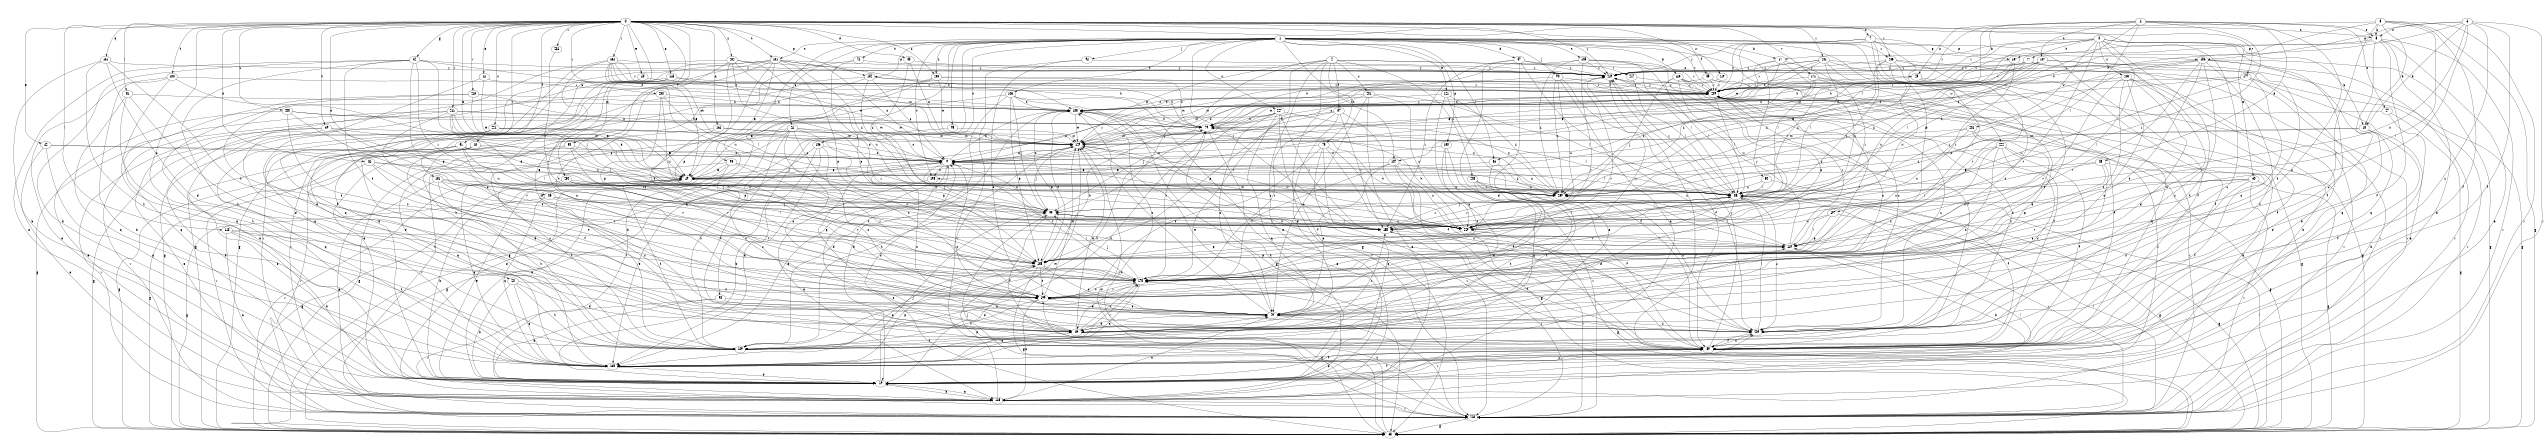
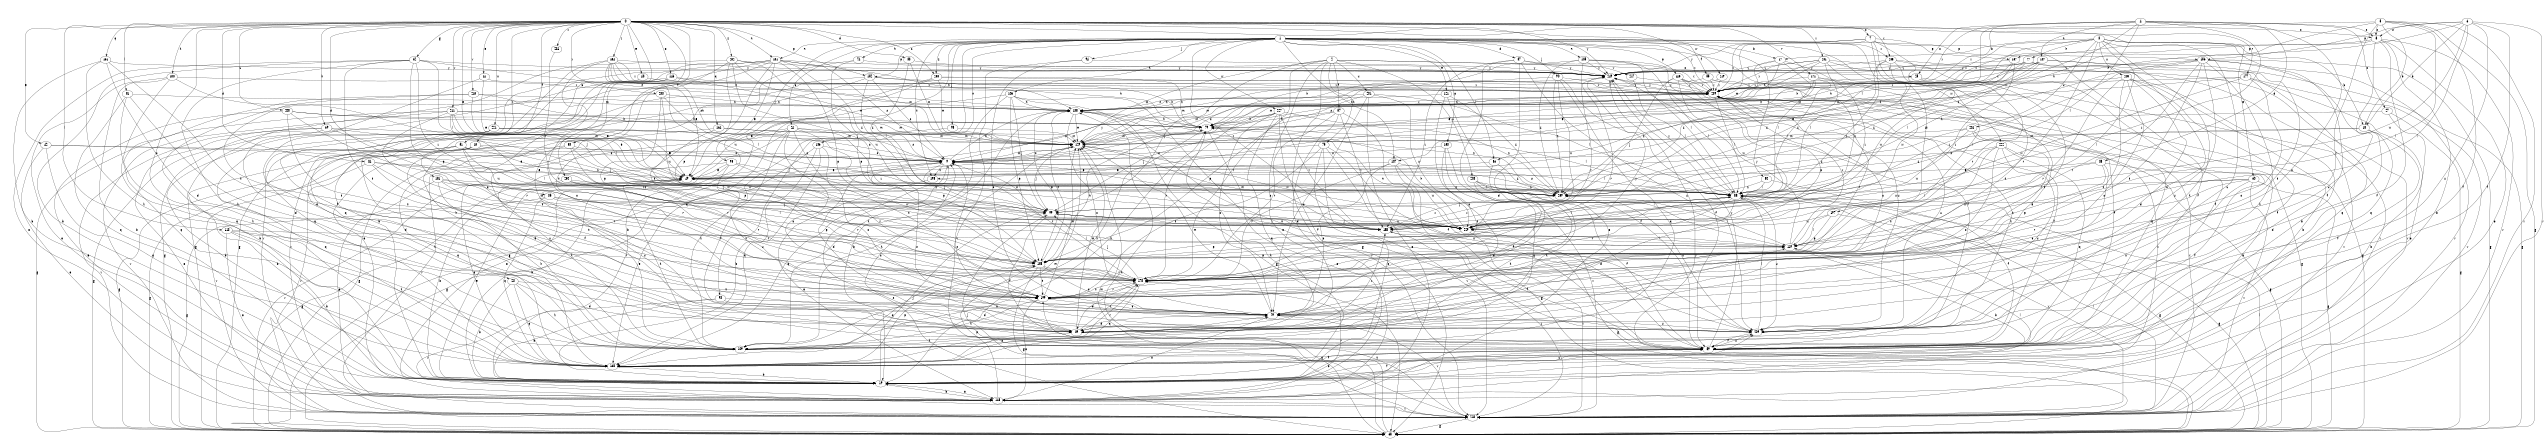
  strict digraph {
    fontname=Lato
    node [fontname=Lato]
    edge [fontname=Lato]
    0
    7
    8
    15
    23
    33
    34
    35
    n9 [label=60]
    41
    42
    43
    49
    51
    53
    62
    69
    80
    81
    103
    113
    131
    146
    152
    161
    164
    171
    177
    181
    184
    200
    211
    215
    219
    221
    231
    233
    234
    238
    249
    250
    252
    n43 [label=253]
    188
    239
    129
    178
    59
    119
    157
    148
    209
    218
    19
    68
    9
    39
    259
    168
    109
    199
    99
    158
    229
    88
    138
    29
    79
    1
    17
    24
    37
    55
    74
    86
    90
    93
    94
    95
    98
    106
    107
    121
    135
    136
    153
    n87 [label=145]
    156
    197
    198
    222
    227
    2
    25
    57
    75
    201
    203
    217
    3
    18
    77
    204
    205
    4
    27
    38
    137
    5
    6
    0 -> 7 [label=a]
    0 -> 8 [label=a]
    0 -> 15 [label=b]
    0 -> 23 [label=c]
    0 -> 33 [label=d]
    0 -> 34 [label=d]
    0 -> 35 [label=d]
    0 -> n9 [label=e]
    0 -> 41 [label=e]
    0 -> 42 [label=e]
    0 -> 43 [label=e]
    0 -> 49 [label=e]
    0 -> 51 [label=f]
    0 -> 53 [label=f]
    0 -> 62 [label=g]
    0 -> 69 [label=h]
    0 -> 80 [label=i]
    0 -> 81 [label=i]
    0 -> 103 [label=k]
    0 -> 113 [label=l]
    0 -> 131 [label=n]
    0 -> 146 [label=o]
    0 -> 152 [label=p]
    0 -> 161 [label=q]
    0 -> 164 [label=q]
    0 -> 171 [label=r]
    0 -> 177 [label=r]
    0 -> 181 [label=s]
    0 -> 184 [label=s]
    0 -> 200 [label=u]
    0 -> 211 [label=v]
    0 -> 215 [label=v]
    0 -> 219 [label=w]
    0 -> 221 [label=w]
    0 -> 231 [label=x]
    0 -> 233 [label=x]
    0 -> 234 [label=x]
    0 -> 238 [label=x]
    0 -> 249 [label=y]
    0 -> 250 [label=z]
    0 -> 252 [label=z]
    0 -> n43 [label=z]
    7 -> 249 [label=y]
    7 -> 188 [label=s]
    7 -> 239 [label=x]
    7 -> 129 [label=m]
    7 -> 178 [label=r]
    7 -> 59 [label=f]
    7 -> 119 [label=l]
    7 -> 157 [label=p]
    8 -> 239 [label=x]
    8 -> 59 [label=f]
    8 -> 157 [label=p]
    8 -> 148 [label=o]
    8 -> 209 [label=u]
    8 -> 218 [label=v]
    8 -> 19 [label=b]
    15 -> 218 [label=v]
    15 -> 68 [label=g]
    15 -> 9 [label=a]
    15 -> 39 [label=d]
    15 -> 259 [label=z]
    23 -> 19 [label=b]
    23 -> 39 [label=d]
    23 -> 168 [label=q]
    23 -> 109 [label=k]
    23 -> 199 [label=t]
    33 -> 249 [label=y]
    33 -> 129 [label=m]
    33 -> 259 [label=z]
    34 -> 49 [label=e]
    34 -> 178 [label=r]
    34 -> 68 [label=g]
    34 -> 199 [label=t]
    34 -> 99 [label=j]
    35 -> 178 [label=r]
    35 -> 68 [label=g]
    35 -> 168 [label=q]
    35 -> 99 [label=j]
    35 -> 158 [label=p]
    n9 -> 178 [label=r]
    n9 -> 209 [label=u]
    n9 -> 218 [label=v]
    n9 -> 68 [label=g]
    n9 -> 229 [label=w]
    n9 -> 88 [label=i]
    41 -> 49 [label=e]
    41 -> 239 [label=x]
    41 -> 39 [label=d]
    42 -> 49 [label=e]
    42 -> 148 [label=o]
    42 -> 9 [label=a]
    42 -> 168 [label=q]
    43 -> 239 [label=x]
    43 -> 168 [label=q]
    49 -> 249 [label=y]
    49 -> 178 [label=r]
    49 -> 19 [label=b]
    49 -> 68 [label=g]
    49 -> 109 [label=k]
    49 -> 88 [label=i]
    51 -> 188 [label=s]
    51 -> 178 [label=r]
    51 -> 209 [label=u]
    51 -> 19 [label=b]
    51 -> 9 [label=a]
    51 -> 109 [label=k]
    51 -> 229 [label=w]
    53 -> 178 [label=r]
    53 -> 218 [label=v]
    53 -> 9 [label=a]
    53 -> 168 [label=q]
    53 -> 229 [label=w]
    62 -> 249 [label=y]
    62 -> 188 [label=s]
    62 -> 148 [label=o]
    62 -> 19 [label=b]
    62 -> 109 [label=k]
    62 -> 199 [label=t]
    62 -> 158 [label=p]
    62 -> 88 [label=i]
    62 -> 138 [label=n]
    69 -> 129 [label=m]
    69 -> 148 [label=o]
    69 -> 218 [label=v]
    69 -> 39 [label=d]
    69 -> 99 [label=j]
    69 -> 229 [label=w]
    80 -> 59 [label=f]
    80 -> 259 [label=z]
    80 -> 88 [label=i]
    81 -> 39 [label=d]
    81 -> 168 [label=q]
    81 -> 109 [label=k]
    81 -> 138 [label=n]
    103 -> 239 [label=x]
    103 -> 148 [label=o]
    103 -> 19 [label=b]
    103 -> 168 [label=q]
    103 -> 99 [label=j]
    113 -> 178 [label=r]
    113 -> 119 [label=l]
    113 -> 148 [label=o]
    113 -> 19 [label=b]
    113 -> 109 [label=k]
    131 -> 49 [label=e]
    131 -> 249 [label=y]
    131 -> 218 [label=v]
    131 -> 68 [label=g]
    131 -> 9 [label=a]
    131 -> 39 [label=d]
    131 -> 259 [label=z]
    131 -> 168 [label=q]
    131 -> 199 [label=t]
    131 -> 158 [label=p]
    131 -> 138 [label=n]
    146 -> 239 [label=x]
    146 -> 129 [label=m]
    146 -> 68 [label=g]
    146 -> 109 [label=k]
    146 -> 29 [label=c]
    152 -> 239 [label=x]
    152 -> 148 [label=o]
    152 -> 218 [label=v]
    152 -> 9 [label=a]
    152 -> 88 [label=i]
    152 -> 79 [label=h]
    161 -> 249 [label=y]
    161 -> 19 [label=b]
    161 -> 39 [label=d]
    161 -> 109 [label=k]
    161 -> 199 [label=t]
    164 -> 129 [label=m]
    164 -> 59 [label=f]
    164 -> 9 [label=a]
    164 -> 158 [label=p]
    171 -> 239 [label=x]
    171 -> 129 [label=m]
    171 -> 68 [label=g]
    171 -> 39 [label=d]
    171 -> 259 [label=z]
    171 -> 88 [label=i]
    177 -> 239 [label=x]
    177 -> 148 [label=o]
    177 -> 218 [label=v]
    177 -> 229 [label=w]
    177 -> 29 [label=c]
    177 -> 79 [label=h]
    181 -> 119 [label=l]
    181 -> 148 [label=o]
    181 -> 209 [label=u]
    181 -> 259 [label=z]
    181 -> 109 [label=k]
    181 -> 199 [label=t]
    184 -> 49 [label=e]
    184 -> 249 [label=y]
    184 -> 239 [label=x]
    184 -> 59 [label=f]
    184 -> 9 [label=a]
    184 -> 229 [label=w]
    184 -> 138 [label=n]
    184 -> 29 [label=c]
    184 -> 79 [label=h]
    200 -> 129 [label=m]
    200 -> 178 [label=r]
    200 -> 148 [label=o]
    200 -> 199 [label=t]
    200 -> 79 [label=h]
    211 -> 49 [label=e]
    211 -> 129 [label=m]
    211 -> 119 [label=l]
    211 -> 218 [label=v]
    211 -> 68 [label=g]
    211 -> 199 [label=t]
    211 -> 88 [label=i]
    211 -> 79 [label=h]
    215 -> 49 [label=e]
    215 -> 168 [label=q]
    215 -> 199 [label=t]
    215 -> 138 [label=n]
    215 -> 79 [label=h]
    219 -> 239 [label=x]
    219 -> 9 [label=a]
    221 -> 49 [label=e]
    221 -> 129 [label=m]
    221 -> 19 [label=b]
    221 -> 68 [label=g]
    221 -> 9 [label=a]
    221 -> 168 [label=q]
    231 -> 49 [label=e]
    231 -> 249 [label=y]
    231 -> 239 [label=x]
    231 -> 218 [label=v]
    231 -> 19 [label=b]
    231 -> 259 [label=z]
    231 -> 229 [label=w]
    231 -> 138 [label=n]
    233 -> 19 [label=b]
    233 -> 158 [label=p]
    233 -> 229 [label=w]
    233 -> 88 [label=i]
    233 -> 138 [label=n]
    234 -> 188 [label=s]
    238 -> 249 [label=y]
    238 -> 59 [label=f]
    238 -> 218 [label=v]
    238 -> 259 [label=z]
    238 -> 199 [label=t]
    238 -> 229 [label=w]
    238 -> 88 [label=i]
    249 -> 239 [label=x]
    249 -> 178 [label=r]
-   250 -> 188 [label=r]
+   250 -> 178 [label=r]
    250 -> 218 [label=v]
    250 -> 259 [label=z]
    250 -> 168 [label=q]
    250 -> 229 [label=w]
    252 -> 249 [label=y]
    252 -> 129 [label=m]
    252 -> 68 [label=g]
    252 -> 199 [label=t]
    252 -> 99 [label=j]
    252 -> 158 [label=p]
    252 -> 229 [label=w]
    n43 -> 239 [label=x]
    n43 -> 129 [label=m]
    n43 -> 19 [label=b]
    n43 -> 68 [label=g]
    n43 -> 79 [label=h]
    188 -> 129 [label=m]
    188 -> 59 [label=f]
    188 -> 119 [label=l]
    239 -> 249 [label=y]
    239 -> 129 [label=m]
    239 -> 178 [label=r]
    239 -> 59 [label=f]
    239 -> 209 [label=u]
    239 -> 68 [label=g]
    239 -> 109 [label=k]
    239 -> 88 [label=i]
    239 -> 138 [label=n]
    129 -> 9 [label=a]
    129 -> 109 [label=k]
    129 -> 99 [label=j]
    129 -> 229 [label=w]
    178 -> 249 [label=y]
    178 -> 39 [label=d]
    178 -> 168 [label=q]
    178 -> 199 [label=t]
    178 -> 99 [label=j]
    59 -> 249 [label=y]
    59 -> 209 [label=u]
    59 -> 19 [label=b]
    59 -> 9 [label=a]
    59 -> 168 [label=q]
    119 -> 249 [label=y]
    119 -> 239 [label=x]
    119 -> 19 [label=b]
    119 -> 158 [label=p]
    119 -> 138 [label=n]
    157 -> 49 [label=e]
    157 -> 249 [label=y]
    157 -> 188 [label=s]
    157 -> 259 [label=z]
    148 -> 239 [label=x]
    148 -> 178 [label=r]
    148 -> 218 [label=v]
    148 -> 19 [label=b]
    148 -> 158 [label=p]
    148 -> 29 [label=c]
    209 -> 59 [label=f]
    209 -> 9 [label=a]
    209 -> 88 [label=i]
    209 -> 138 [label=n]
    218 -> 188 [label=s]
    218 -> 239 [label=x]
    218 -> 68 [label=g]
    218 -> 199 [label=t]
    218 -> 99 [label=j]
    218 -> 88 [label=i]
    19 -> 49 [label=e]
    19 -> 129 [label=m]
    19 -> 59 [label=f]
    19 -> 119 [label=l]
    19 -> 148 [label=o]
    19 -> 209 [label=u]
    19 -> 99 [label=j]
    19 -> 79 [label=h]
    68 -> 249 [label=y]
    68 -> 129 [label=m]
    68 -> 9 [label=a]
    68 -> 88 [label=i]
    68 -> 138 [label=n]
    9 -> 49 [label=e]
    9 -> 129 [label=m]
    9 -> 178 [label=r]
    9 -> 39 [label=d]
    9 -> 259 [label=z]
    9 -> 168 [label=q]
    9 -> 138 [label=n]
    9 -> 198 [label=t]
    39 -> 188 [label=s]
    39 -> 129 [label=m]
    39 -> 178 [label=r]
    39 -> 119 [label=l]
    39 -> 9 [label=a]
    39 -> 109 [label=k]
    259 -> 188 [label=s]
    259 -> 119 [label=l]
    168 -> 59 [label=f]
    168 -> 19 [label=b]
    168 -> 158 [label=p]
    168 -> 29 [label=c]
    109 -> 49 [label=e]
    109 -> 178 [label=r]
    109 -> 79 [label=h]
    199 -> 129 [label=m]
    199 -> 178 [label=r]
    199 -> 148 [label=o]
    199 -> 109 [label=k]
    199 -> 29 [label=c]
    99 -> 188 [label=s]
    99 -> 59 [label=f]
    99 -> 9 [label=a]
    99 -> 229 [label=w]
    158 -> 178 [label=r]
    158 -> 68 [label=g]
    158 -> 168 [label=q]
    158 -> 199 [label=t]
    158 -> 88 [label=i]
    158 -> 138 [label=n]
    158 -> 29 [label=c]
    158 -> 79 [label=h]
    229 -> 218 [label=v]
    229 -> 68 [label=g]
    229 -> 9 [label=a]
    229 -> 99 [label=j]
    229 -> 158 [label=p]
    229 -> 88 [label=i]
    229 -> 79 [label=h]
    88 -> 249 [label=y]
    88 -> 188 [label=s]
    88 -> 178 [label=r]
    88 -> 209 [label=u]
    88 -> 218 [label=v]
    88 -> 68 [label=g]
    88 -> 9 [label=a]
    88 -> 39 [label=d]
    88 -> 99 [label=j]
    138 -> 239 [label=x]
    138 -> 129 [label=m]
    138 -> 19 [label=b]
    138 -> 259 [label=z]
    138 -> 158 [label=p]
-   29 -> 138 [label=c]
+   138 -> 29 [label=c]
    138 -> 79 [label=h]
    29 -> 129 [label=m]
    29 -> 209 [label=u]
    29 -> 218 [label=v]
    29 -> 39 [label=d]
    79 -> 129 [label=m]
    79 -> 148 [label=o]
    79 -> 109 [label=k]
    79 -> 88 [label=i]
    1 -> 131 [label=n]
    1 -> 152 [label=p]
    1 -> 238 [label=x]
    1 -> n43 [label=z]
    1 -> 188 [label=s]
    1 -> 239 [label=x]
    1 -> 168 [label=q]
    1 -> 229 [label=w]
    1 -> 17 [label=b]
    1 -> 24 [label=c]
    1 -> 37 [label=d]
    1 -> 55 [label=f]
    1 -> 74 [label=h]
    1 -> 86 [label=i]
    1 -> 90 [label=j]
    1 -> 93 [label=j]
    1 -> 94 [label=j]
    1 -> 95 [label=j]
    1 -> 98 [label=j]
    1 -> 106 [label=k]
    1 -> 107 [label=k]
    1 -> 121 [label=m]
    1 -> 135 [label=n]
    1 -> 136 [label=n]
    1 -> 153 [label=p]
    1 -> n87 [label=p]
    1 -> 156 [label=p]
    1 -> 197 [label=t]
    1 -> 198 [label=t]
    1 -> 222 [label=w]
    1 -> 227 [label=w]
    17 -> 49 [label=e]
    17 -> 249 [label=y]
    17 -> 188 [label=s]
    17 -> 9 [label=a]
    17 -> 88 [label=i]
    24 -> 188 [label=s]
    24 -> 129 [label=m]
    24 -> 59 [label=f]
    24 -> 148 [label=o]
    24 -> 218 [label=v]
    24 -> 68 [label=g]
    24 -> 199 [label=t]
    24 -> 158 [label=p]
    24 -> 29 [label=c]
    37 -> 249 [label=y]
    37 -> 188 [label=s]
    37 -> 239 [label=x]
    37 -> 148 [label=o]
    37 -> 209 [label=u]
    37 -> 39 [label=d]
    55 -> 239 [label=x]
    55 -> 129 [label=m]
    55 -> 168 [label=q]
    74 -> 249 [label=y]
    74 -> 19 [label=b]
    74 -> 158 [label=p]
    86 -> 49 [label=e]
    86 -> 119 [label=l]
    86 -> 109 [label=k]
    90 -> 239 [label=x]
    90 -> 129 [label=m]
    90 -> 59 [label=f]
    90 -> 259 [label=z]
    90 -> 168 [label=q]
    90 -> 229 [label=w]
    93 -> 218 [label=v]
    93 -> 19 [label=b]
    93 -> 39 [label=d]
    93 -> 29 [label=c]
    94 -> 249 [label=y]
    94 -> 218 [label=v]
    94 -> 29 [label=c]
    95 -> 49 [label=e]
    95 -> 178 [label=r]
    95 -> 209 [label=u]
    95 -> 19 [label=b]
    95 -> 109 [label=k]
    95 -> 99 [label=j]
    98 -> 129 [label=m]
    98 -> 109 [label=k]
    106 -> 49 [label=e]
    106 -> 218 [label=v]
    106 -> 68 [label=g]
    106 -> 109 [label=k]
    106 -> 99 [label=j]
    106 -> 158 [label=p]
    106 -> 138 [label=n]
    107 -> 49 [label=e]
    107 -> 178 [label=r]
    107 -> 68 [label=g]
    107 -> 229 [label=w]
    107 -> 88 [label=i]
    107 -> 29 [label=c]
    121 -> 59 [label=f]
    121 -> 259 [label=z]
    121 -> 138 [label=n]
    121 -> 29 [label=c]
    135 -> 249 [label=y]
    135 -> 178 [label=r]
    135 -> 59 [label=f]
    135 -> 209 [label=u]
    135 -> 259 [label=z]
    135 -> 88 [label=i]
    135 -> 79 [label=h]
    136 -> 19 [label=b]
    136 -> 68 [label=g]
    136 -> 9 [label=a]
    136 -> 168 [label=q]
    136 -> 29 [label=c]
    153 -> 218 [label=v]
    153 -> 9 [label=a]
    153 -> 168 [label=q]
    153 -> 199 [label=t]
    n87 -> 239 [label=x]
    n87 -> 59 [label=f]
    n87 -> 99 [label=j]
    n87 -> 158 [label=p]
    n87 -> 229 [label=w]
    n87 -> 88 [label=i]
    n87 -> 29 [label=c]
    156 -> 249 [label=y]
    156 -> 188 [label=s]
    156 -> 178 [label=r]
    156 -> 209 [label=u]
    156 -> 218 [label=v]
    156 -> 68 [label=g]
    156 -> 168 [label=q]
    156 -> 109 [label=k]
    156 -> 199 [label=t]
    156 -> 88 [label=i]
    197 -> 119 [label=l]
    197 -> 68 [label=g]
    197 -> 158 [label=p]
    197 -> 229 [label=w]
    198 -> 148 [label=o]
    198 -> 259 [label=z]
-   222 -> 59 [label=f]
+   222 -> 59 [label=q]
    222 -> 119 [label=l]
    222 -> 209 [label=u]
    222 -> 68 [label=g]
    222 -> 9 [label=a]
    222 -> 199 [label=t]
    222 -> 29 [label=c]
    227 -> 188 [label=s]
    227 -> 178 [label=r]
    227 -> 59 [label=f]
    227 -> 9 [label=a]
    227 -> 259 [label=z]
    227 -> 168 [label=q]
    227 -> 29 [label=c]
    227 -> 79 [label=h]
    2 -> 129 [label=m]
    2 -> 178 [label=r]
    2 -> 148 [label=o]
    2 -> 68 [label=g]
    2 -> 99 [label=j]
    2 -> 25 [label=c]
    2 -> 57 [label=f]
    2 -> 75 [label=h]
    2 -> 201 [label=u]
    2 -> 203 [label=u]
    2 -> 217 [label=v]
    25 -> 239 [label=x]
    25 -> 218 [label=v]
    25 -> 199 [label=t]
    57 -> 188 [label=s]
    57 -> 178 [label=r]
    57 -> 59 [label=f]
    57 -> 39 [label=d]
    57 -> 99 [label=j]
    57 -> 79 [label=h]
    75 -> 59 [label=f]
    75 -> 209 [label=u]
    75 -> 218 [label=v]
    75 -> 19 [label=b]
    75 -> 9 [label=a]
    75 -> 199 [label=t]
    201 -> 148 [label=o]
    201 -> 158 [label=p]
    201 -> 229 [label=w]
    201 -> 88 [label=i]
    201 -> 138 [label=n]
    201 -> 29 [label=c]
    203 -> 59 [label=f]
    203 -> 209 [label=u]
    203 -> 39 [label=d]
    203 -> 259 [label=z]
    203 -> 109 [label=k]
    217 -> 239 [label=x]
    217 -> 88 [label=i]
    3 -> 239 [label=x]
    3 -> 178 [label=r]
    3 -> 59 [label=f]
    3 -> 119 [label=l]
    3 -> 209 [label=u]
    3 -> 109 [label=k]
    3 -> 17 [label=b]
    3 -> 107 [label=k]
    3 -> 18 [label=b]
    3 -> 77 [label=h]
    3 -> 204 [label=u]
    3 -> 205 [label=u]
    18 -> 129 [label=m]
    18 -> 59 [label=f]
    18 -> 39 [label=d]
    18 -> 259 [label=z]
    77 -> 249 [label=y]
    77 -> 129 [label=m]
    77 -> 259 [label=z]
    77 -> 168 [label=q]
    77 -> 29 [label=c]
    77 -> 79 [label=h]
    204 -> 129 [label=m]
    204 -> 19 [label=b]
    204 -> 259 [label=z]
    204 -> 199 [label=t]
    204 -> 229 [label=w]
    205 -> 239 [label=x]
    205 -> 178 [label=r]
    205 -> 59 [label=f]
    205 -> 19 [label=b]
    205 -> 39 [label=d]
    205 -> 199 [label=t]
    205 -> 29 [label=c]
    4 -> 8 [label=a]
    4 -> 188 [label=s]
    4 -> 239 [label=x]
    4 -> 88 [label=i]
    4 -> 29 [label=c]
    4 -> 86 [label=i]
    4 -> 198 [label=t]
    4 -> 25 [label=c]
    4 -> 27 [label=c]
    4 -> 38 [label=d]
    4 -> 137 [label=n]
    27 -> 19 [label=b]
    27 -> 68 [label=g]
    27 -> 79 [label=h]
    38 -> 49 [label=e]
    38 -> 59 [label=f]
    38 -> 158 [label=p]
    38 -> 229 [label=w]
    38 -> 29 [label=c]
    137 -> 249 [label=y]
    137 -> 239 [label=x]
    137 -> 129 [label=m]
    137 -> 68 [label=g]
    137 -> 259 [label=z]
    137 -> 199 [label=t]
    137 -> 79 [label=h]
    5 -> 8 [label=a]
    5 -> 239 [label=x]
    5 -> 178 [label=r]
    5 -> 59 [label=f]
    5 -> 119 [label=l]
    5 -> 218 [label=v]
    5 -> 68 [label=g]
    5 -> 79 [label=h]
    5 -> 18 [label=b]
    6 -> 8 [label=a]
    6 -> 59 [label=f]
    6 -> 119 [label=l]
    6 -> 209 [label=u]
    6 -> 218 [label=v]
    6 -> 229 [label=w]
    6 -> 138 [label=n]
    6 -> 156 [label=p]
    6 -> 18 [label=b]
  }
